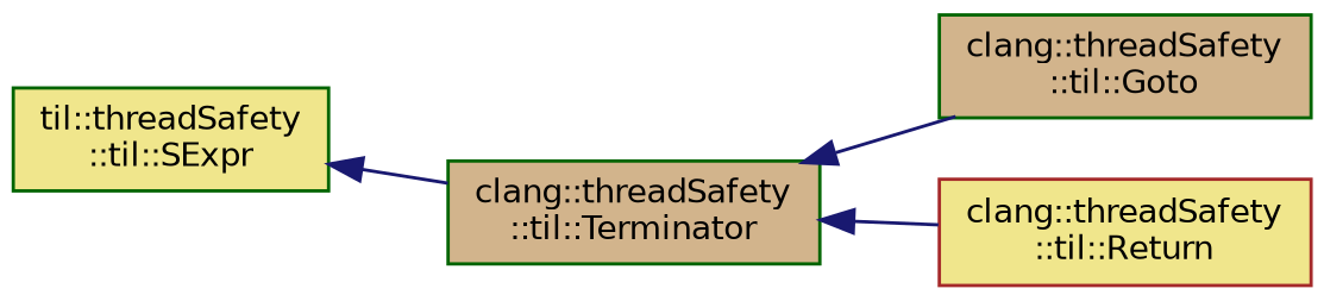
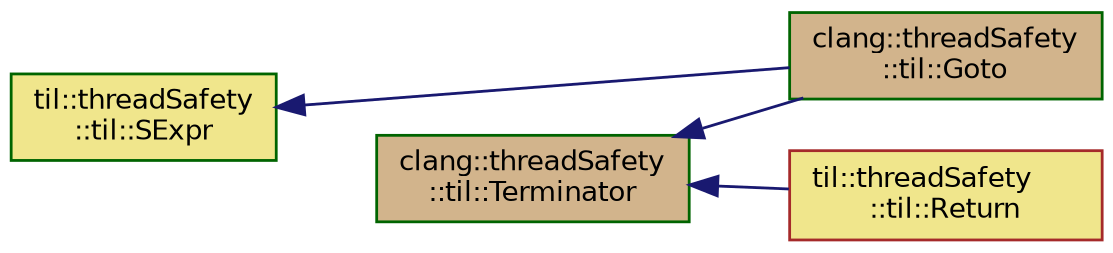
  digraph {
    rankdir=LR
    node [color=darkgreen fillcolor=tan fontname=Helvetica fontsize=10 shape=record style=filled]
    edge [color=midnightblue dir=back fontname=Helvetica fontsize=10 labelfontname=Helvetica labelfontsize=10 style=solid]
    n1 [fontcolor=black height=0.2 label="clang::threadSafety\l::til::Terminator" width=0.4]
    n2 [height=0.2 label="clang::threadSafety\l::til::Goto" width=0.4]
-   n3 [color=brown fillcolor=khaki height=0.2 label="clang::threadSafety\l::til::Return" width=0.4]
+   n3 [color=brown fillcolor=khaki height=0.2 label="til::threadSafety\l::til::Return" width=0.4]
    n4 [fillcolor=khaki height=0.2 label="til::threadSafety\l::til::SExpr" width=0.4]
    n1 -> n2
    n1 -> n3
-   n4 -> n1
+   n4 -> n2
  }
